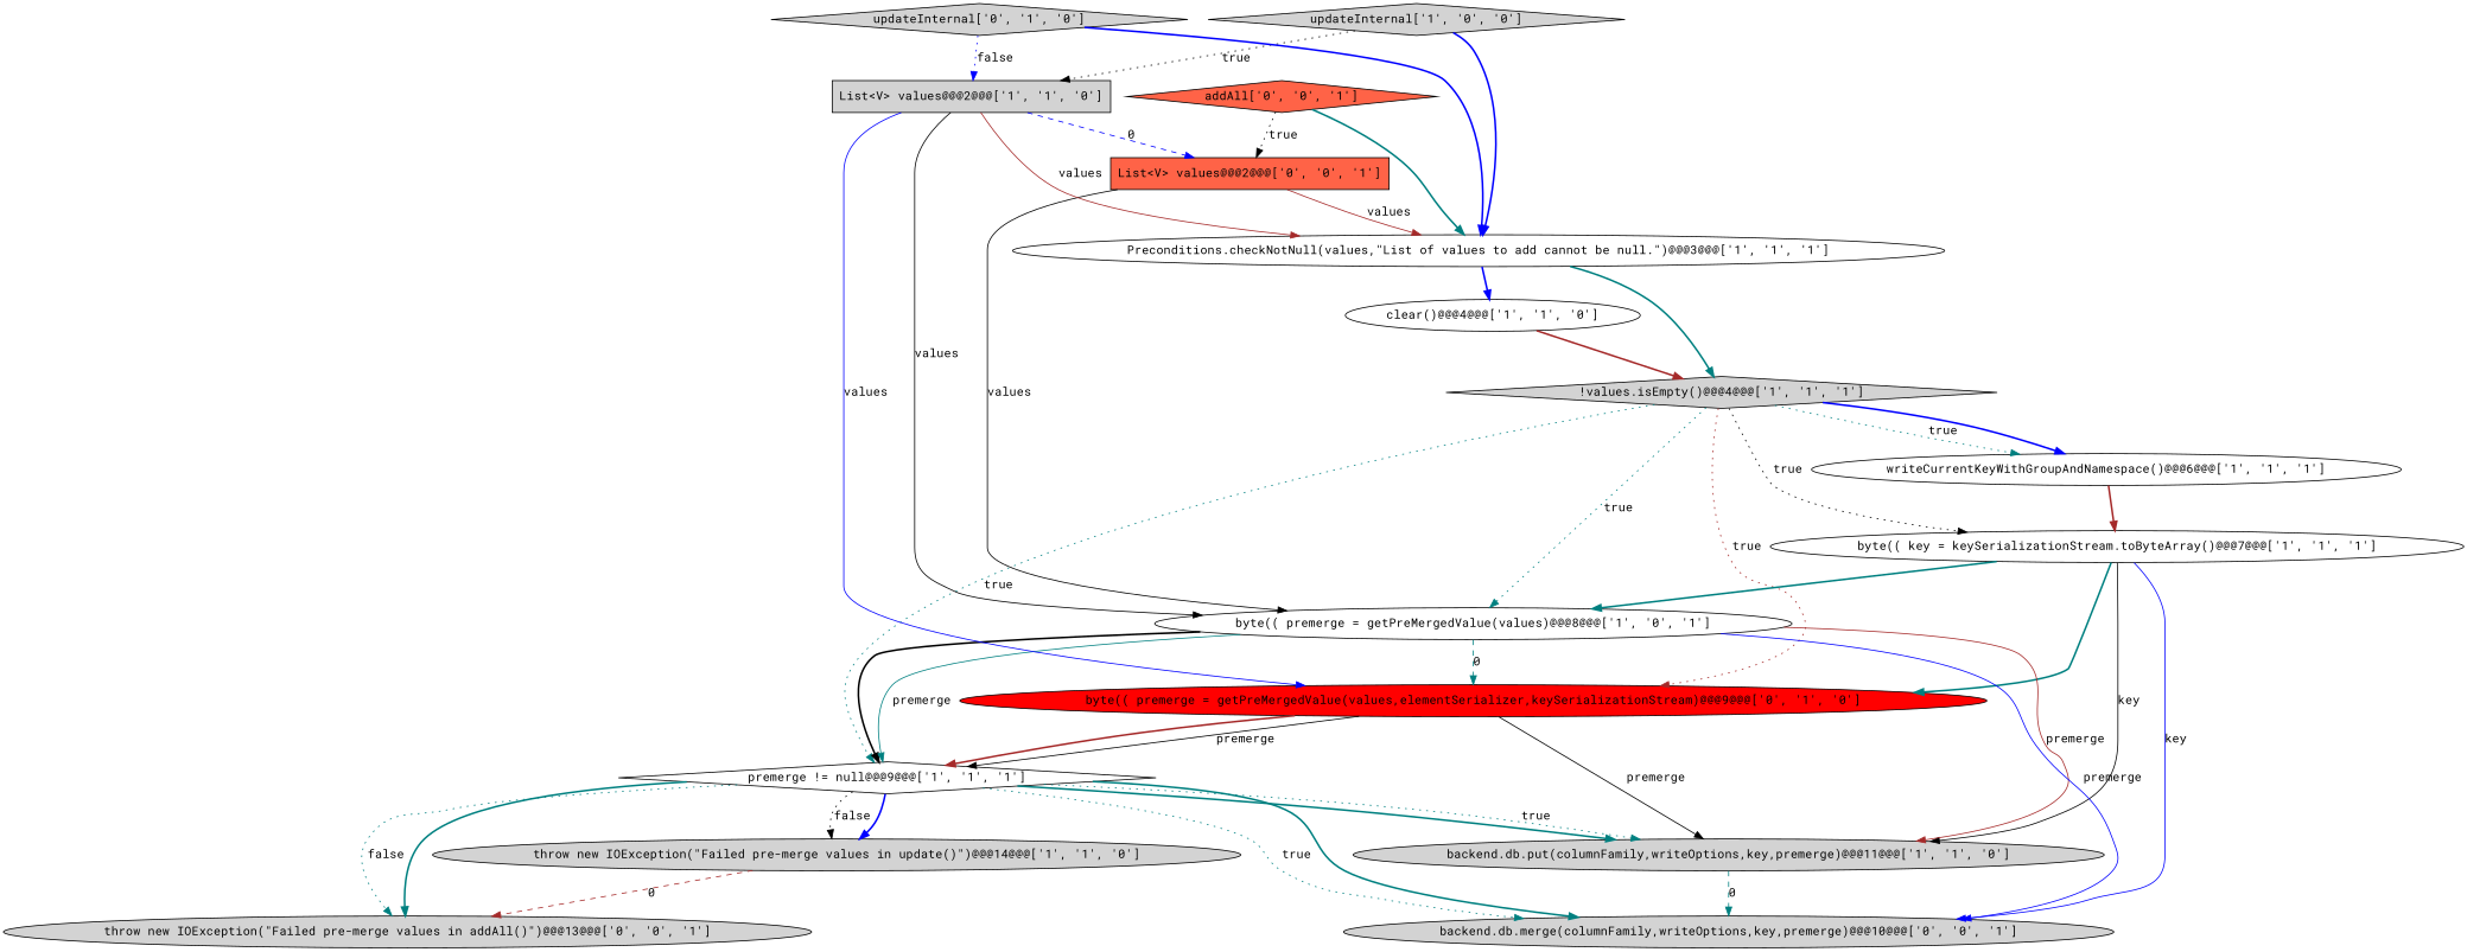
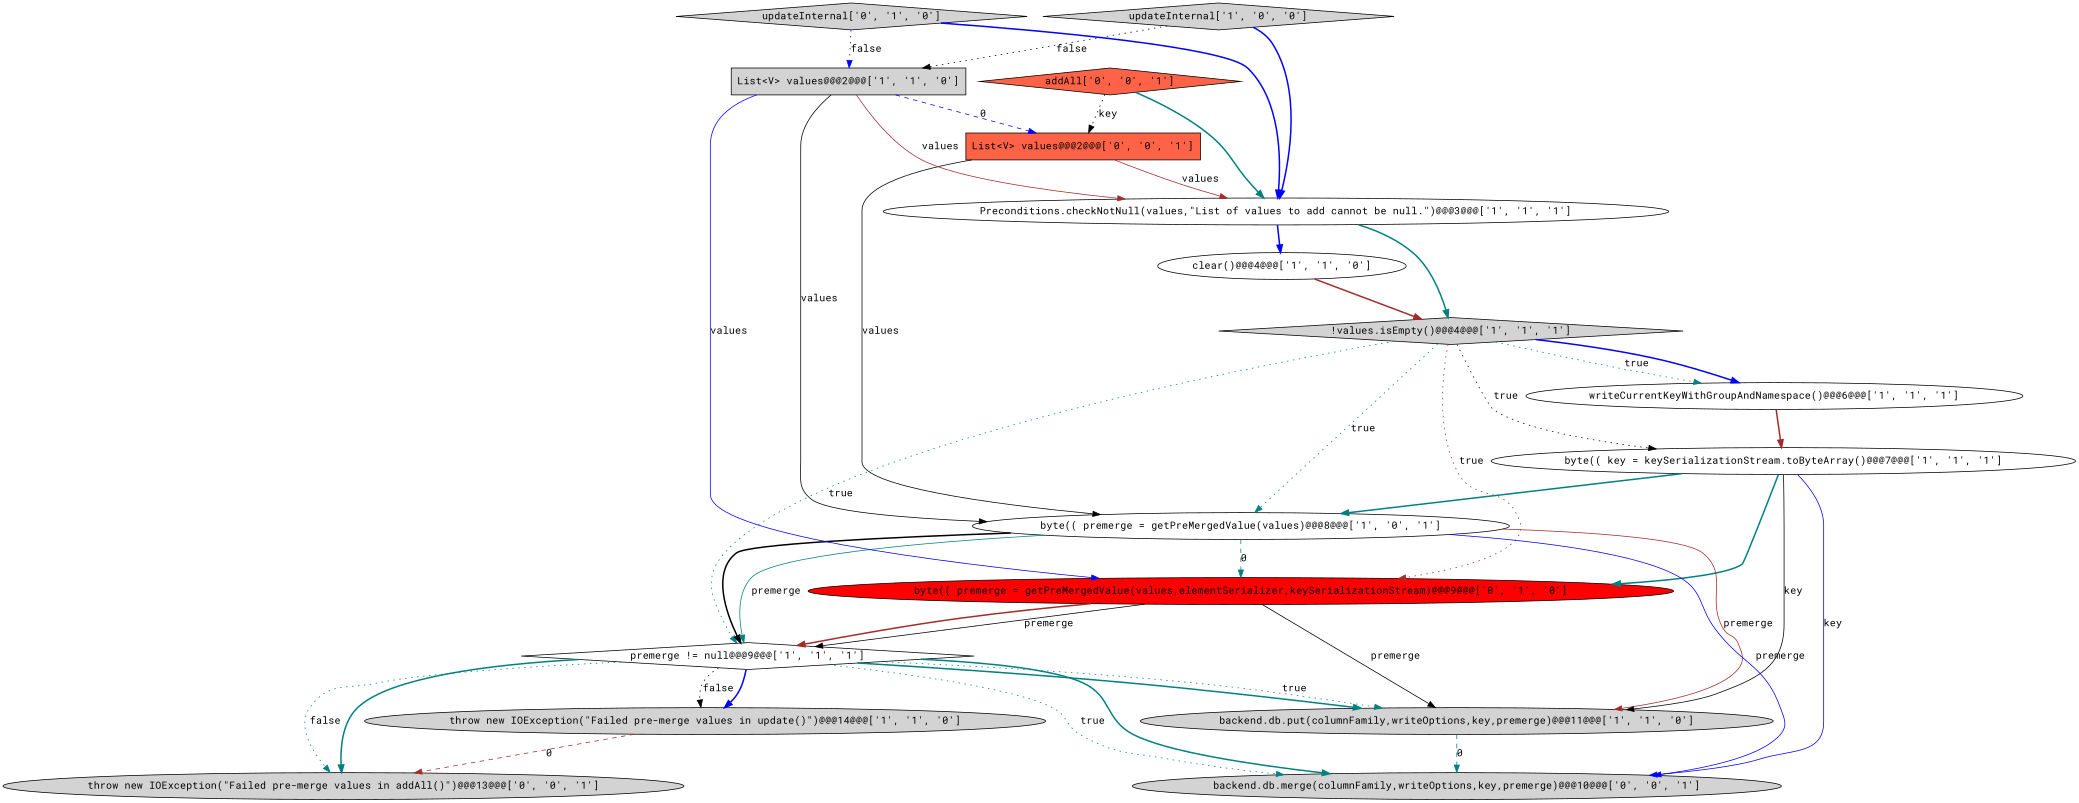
  digraph {
    fontname="Roboto Mono"
    node [fillcolor=lightgray fontname="Roboto Mono" shape=ellipse style=filled]
    edge [color=teal fontname="Roboto Mono" style=bold]
    n1 [fillcolor=white label="Preconditions.checkNotNull(values,\"List of values to add cannot be null.\")@@@3@@@['1', '1', '1']"]
    n2 [fillcolor=white label="clear()@@@4@@@['1', '1', '0']"]
    n3 [label="!values.isEmpty()@@@4@@@['1', '1', '1']" shape=diamond]
    n4 [fillcolor=white label="premerge != null@@@9@@@['1', '1', '1']" shape=diamond]
    n5 [fillcolor=white label="writeCurrentKeyWithGroupAndNamespace()@@@6@@@['1', '1', '1']"]
    n6 [fillcolor=white label="byte(( key = keySerializationStream.toByteArray()@@@7@@@['1', '1', '1']"]
    n7 [fillcolor=red label="byte(( premerge = getPreMergedValue(values,elementSerializer,keySerializationStream)@@@9@@@['0', '1', '0']"]
    n8 [fillcolor=white label="byte(( premerge = getPreMergedValue(values)@@@8@@@['1', '0', '1']"]
    n9 [label="backend.db.put(columnFamily,writeOptions,key,premerge)@@@11@@@['1', '1', '0']"]
    n10 [label="backend.db.merge(columnFamily,writeOptions,key,premerge)@@@10@@@['0', '0', '1']"]
    n11 [fillcolor=tomato label="addAll['0', '0', '1']" shape=diamond]
    n12 [fillcolor=tomato label="List<V> values@@@2@@@['0', '0', '1']" shape=box]
    n13 [label="updateInternal['1', '0', '0']" shape=diamond]
    n14 [label="List<V> values@@@2@@@['1', '1', '0']" shape=box]
    n15 [label="throw new IOException(\"Failed pre-merge values in addAll()\")@@@13@@@['0', '0', '1']"]
    n16 [label="throw new IOException(\"Failed pre-merge values in update()\")@@@14@@@['1', '1', '0']"]
    n17 [label="updateInternal['0', '1', '0']" shape=diamond]
    n1 -> n2 [color=blue]
    n1 -> n3
    n2 -> n3 [color=brown]
    n3 -> n4 [label=true style=dotted]
    n3 -> n5 [color=blue]
    n3 -> n5 [label=true style=dotted]
    n3 -> n6 [color=black label=true style=dotted]
    n3 -> n7 [color=brown label=true style=dotted]
    n3 -> n8 [label=true style=dotted]
    n4 -> n9
    n4 -> n9 [label=true style=dotted]
    n4 -> n10
    n4 -> n10 [label=true style=dotted]
    n4 -> n15
    n4 -> n15 [label=false style=dotted]
    n4 -> n16 [color=blue]
    n4 -> n16 [color=black label=false style=dotted]
    n5 -> n6 [color=brown]
    n6 -> n7
    n6 -> n8
    n6 -> n9 [color=black label=key style=solid]
    n6 -> n10 [color=blue label=key style=solid]
    n7 -> n4 [color=black label=premerge style=solid]
    n7 -> n4 [color=brown]
    n7 -> n9 [color=black label=premerge style=solid]
    n8 -> n4 [color=black]
    n8 -> n4 [label=premerge style=solid]
    n8 -> n7 [label=0 style=dashed]
    n8 -> n9 [color=brown label=premerge style=solid]
    n8 -> n10 [color=blue label=premerge style=solid]
    n9 -> n10 [label=0 style=dashed]
    n11 -> n1
-   n11 -> n12 [color=black label=true style=dotted]
+   n11 -> n12 [color=black label=key style=dotted]
    n12 -> n1 [color=brown label=values style=solid]
    n12 -> n8 [color=black label=values style=solid]
    n13 -> n1 [color=blue]
-   n13 -> n14 [color=black label=true style=dotted]
+   n13 -> n14 [color=black label=false style=dotted]
    n14 -> n1 [color=brown label=values style=solid]
    n14 -> n7 [color=blue label=values style=solid]
    n14 -> n8 [color=black label=values style=solid]
    n14 -> n12 [color=blue label=0 style=dashed]
    n16 -> n15 [color=brown label=0 style=dashed]
    n17 -> n1 [color=blue]
    n17 -> n14 [color=blue label=false style=dotted]
  }
